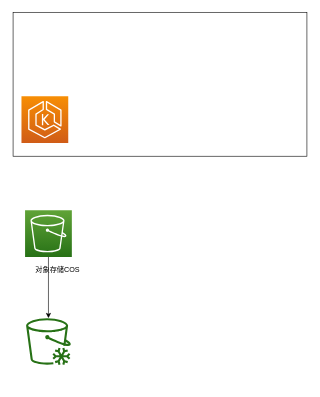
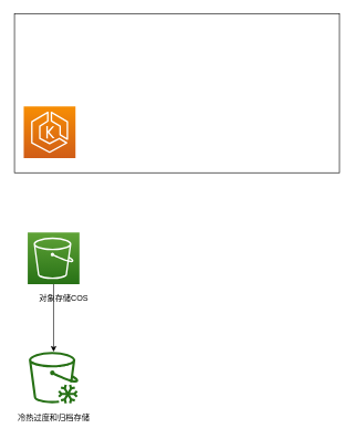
  <mxCell id="0" />
  <mxCell id="1" parent="0" />
  <mxCell id="2" value="" style="whiteSpace=wrap;html=1;" vertex="1" parent="1"><mxGeometry x="21" y="20" width="490" height="240" as="geometry" /></mxCell>
  <mxCell id="3" value="" style="edgeStyle=orthogonalEdgeStyle;rounded=0;orthogonalLoop=1;jettySize=auto;html=1;" edge="1" parent="1" source="4" target="5"><mxGeometry relative="1" as="geometry" /></mxCell>
  <mxCell id="4" value="" style="outlineConnect=0;fontColor=#232F3E;gradientColor=#60A337;gradientDirection=north;fillColor=#277116;strokeColor=#ffffff;dashed=0;verticalLabelPosition=bottom;verticalAlign=top;align=center;html=1;fontSize=12;fontStyle=0;aspect=fixed;shape=mxgraph.aws4.resourceIcon;resIcon=mxgraph.aws4.s3;" vertex="1" parent="1"><mxGeometry x="41" y="350" width="78" height="78" as="geometry" /></mxCell>
  <mxCell id="5" value="" style="outlineConnect=0;fontColor=#232F3E;gradientColor=none;fillColor=#277116;strokeColor=none;dashed=0;verticalLabelPosition=bottom;verticalAlign=top;align=center;html=1;fontSize=12;fontStyle=0;aspect=fixed;pointerEvents=1;shape=mxgraph.aws4.glacier;" vertex="1" parent="1"><mxGeometry x="42.5" y="530" width="75" height="78" as="geometry" /></mxCell>
  <mxCell id="6" value="对象存储COS" style="text;html=1;resizable=0;autosize=1;align=center;verticalAlign=middle;points=[];fillColor=none;strokeColor=none;rounded=0;" vertex="1" parent="1"><mxGeometry x="50" y="440" width="90" height="20" as="geometry" /></mxCell>
+ <mxCell id="7" value="冷热过度和归档存储" style="text;html=1;resizable=0;autosize=1;align=center;verticalAlign=middle;points=[];fillColor=none;strokeColor=none;rounded=0;" vertex="1" parent="1"><mxGeometry x="20" y="620" width="120" height="20" as="geometry" /></mxCell>
  <mxCell id="8" value="" style="outlineConnect=0;fontColor=#232F3E;gradientColor=#F78E04;gradientDirection=north;fillColor=#D05C17;strokeColor=#ffffff;dashed=0;verticalLabelPosition=bottom;verticalAlign=top;align=center;html=1;fontSize=12;fontStyle=0;aspect=fixed;shape=mxgraph.aws4.resourceIcon;resIcon=mxgraph.aws4.eks;" vertex="1" parent="1"><mxGeometry x="35" y="160" width="78" height="78" as="geometry" /></mxCell>
